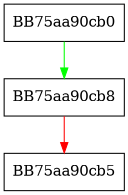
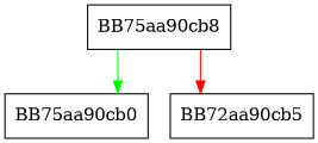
  digraph {
    splines=ortho
    node [shape=box]
    BB75aa90cb0
    BB75aa90cb8
-   BB75aa90cb5
-   BB75aa90cb0 -> BB75aa90cb8 [color=green]
+   BB75aa90cb5 [label=BB72aa90cb5]
+   BB75aa90cb8 -> BB75aa90cb0 [color=green]
    BB75aa90cb8 -> BB75aa90cb5 [color=red]
  }
